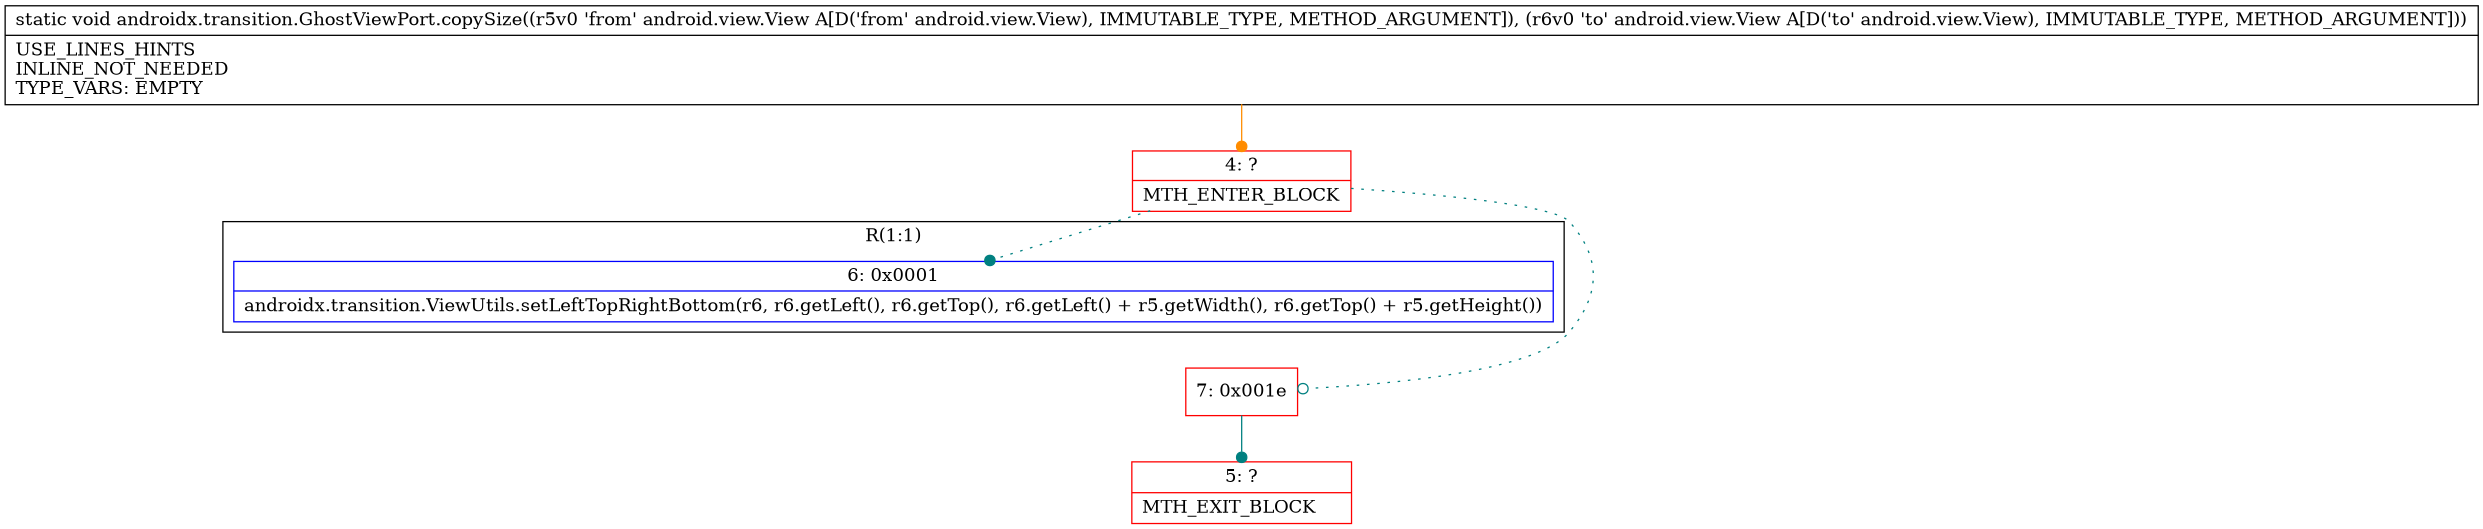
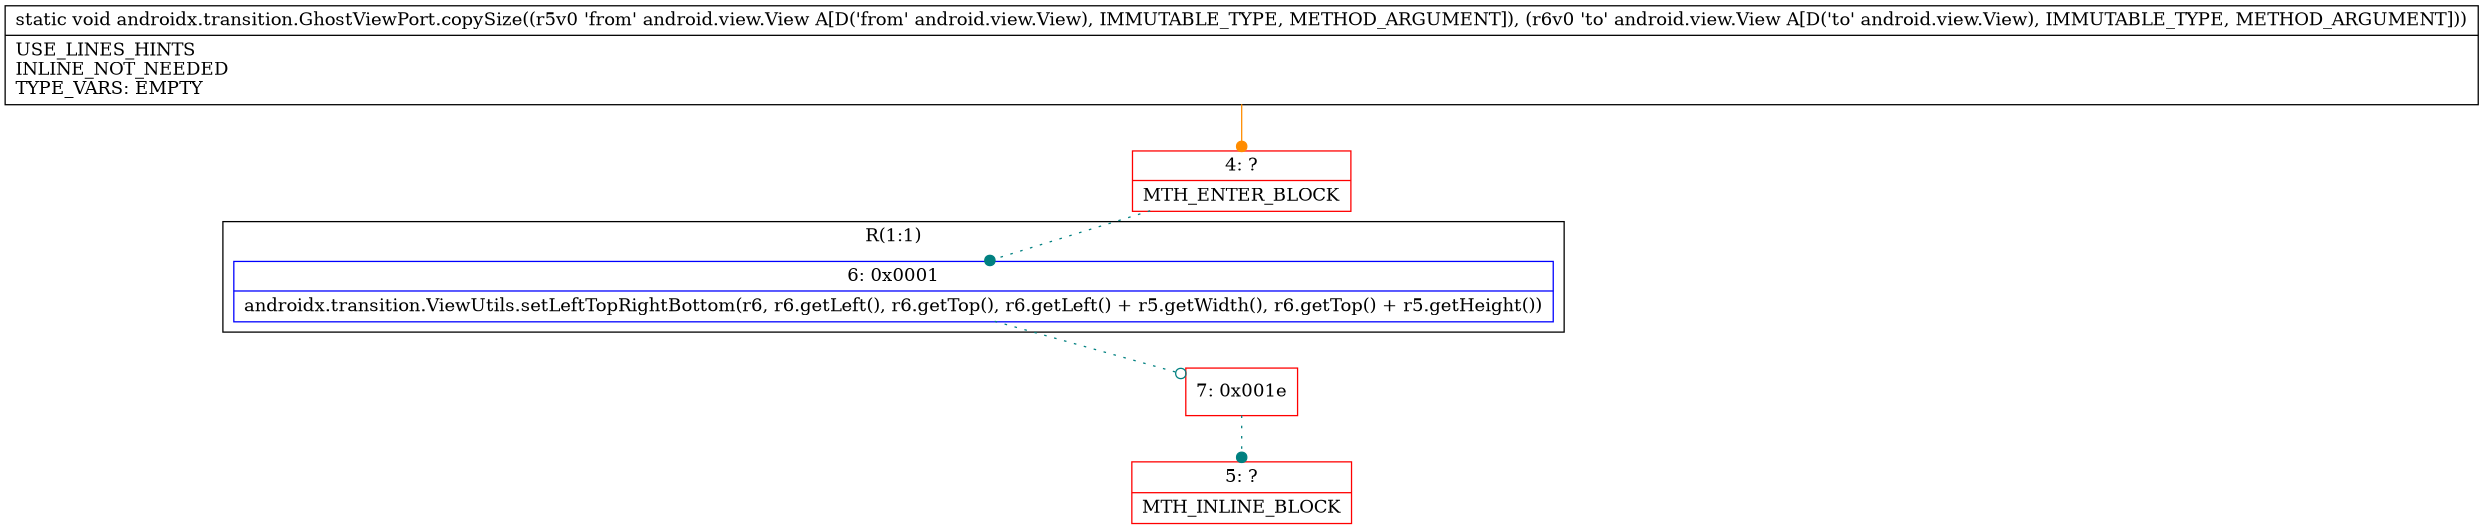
  digraph {
    node [color=red shape=record]
    edge [arrowhead=dot color=teal style=dotted]
    n1 [color=blue label="{6\:\ 0x0001|androidx.transition.ViewUtils.setLeftTopRightBottom(r6, r6.getLeft(), r6.getTop(), r6.getLeft() + r5.getWidth(), r6.getTop() + r5.getHeight())\l}"]
    n2 [label="{7\:\ 0x001e}"]
-   n3 [label="{5\:\ ?|MTH_EXIT_BLOCK\l}"]
+   n3 [label="{5\:\ ?|MTH_INLINE_BLOCK\l}"]
    n4 [label="{4\:\ ?|MTH_ENTER_BLOCK\l}"]
    n5 [label="{static void androidx.transition.GhostViewPort.copySize((r5v0 'from' android.view.View A[D('from' android.view.View), IMMUTABLE_TYPE, METHOD_ARGUMENT]), (r6v0 'to' android.view.View A[D('to' android.view.View), IMMUTABLE_TYPE, METHOD_ARGUMENT]))  | USE_LINES_HINTS\lINLINE_NOT_NEEDED\lTYPE_VARS: EMPTY\l}" color=""]
    subgraph cluster_1 {
      label="R(1:1)"
      n1
    }
-   n4 -> n2 [arrowhead=odot]
-   n2 -> n3 [style=solid]
+   n1 -> n2 [arrowhead=odot]
+   n2 -> n3
    n4 -> n1
    n5 -> n4 [color=darkorange style=solid]
  }
